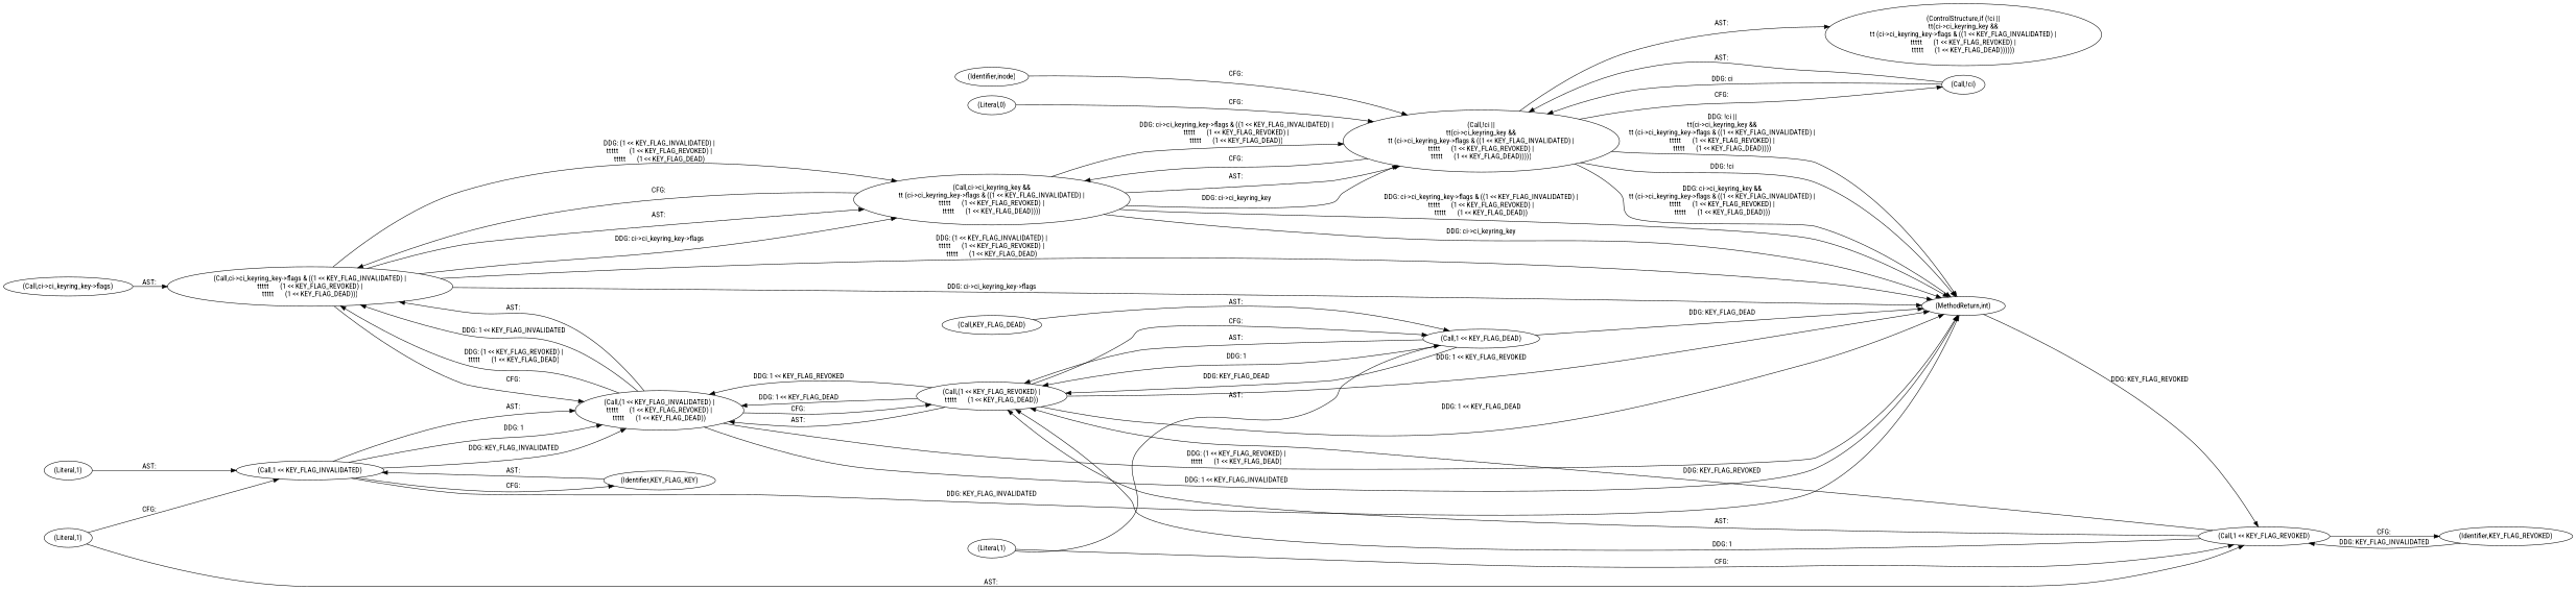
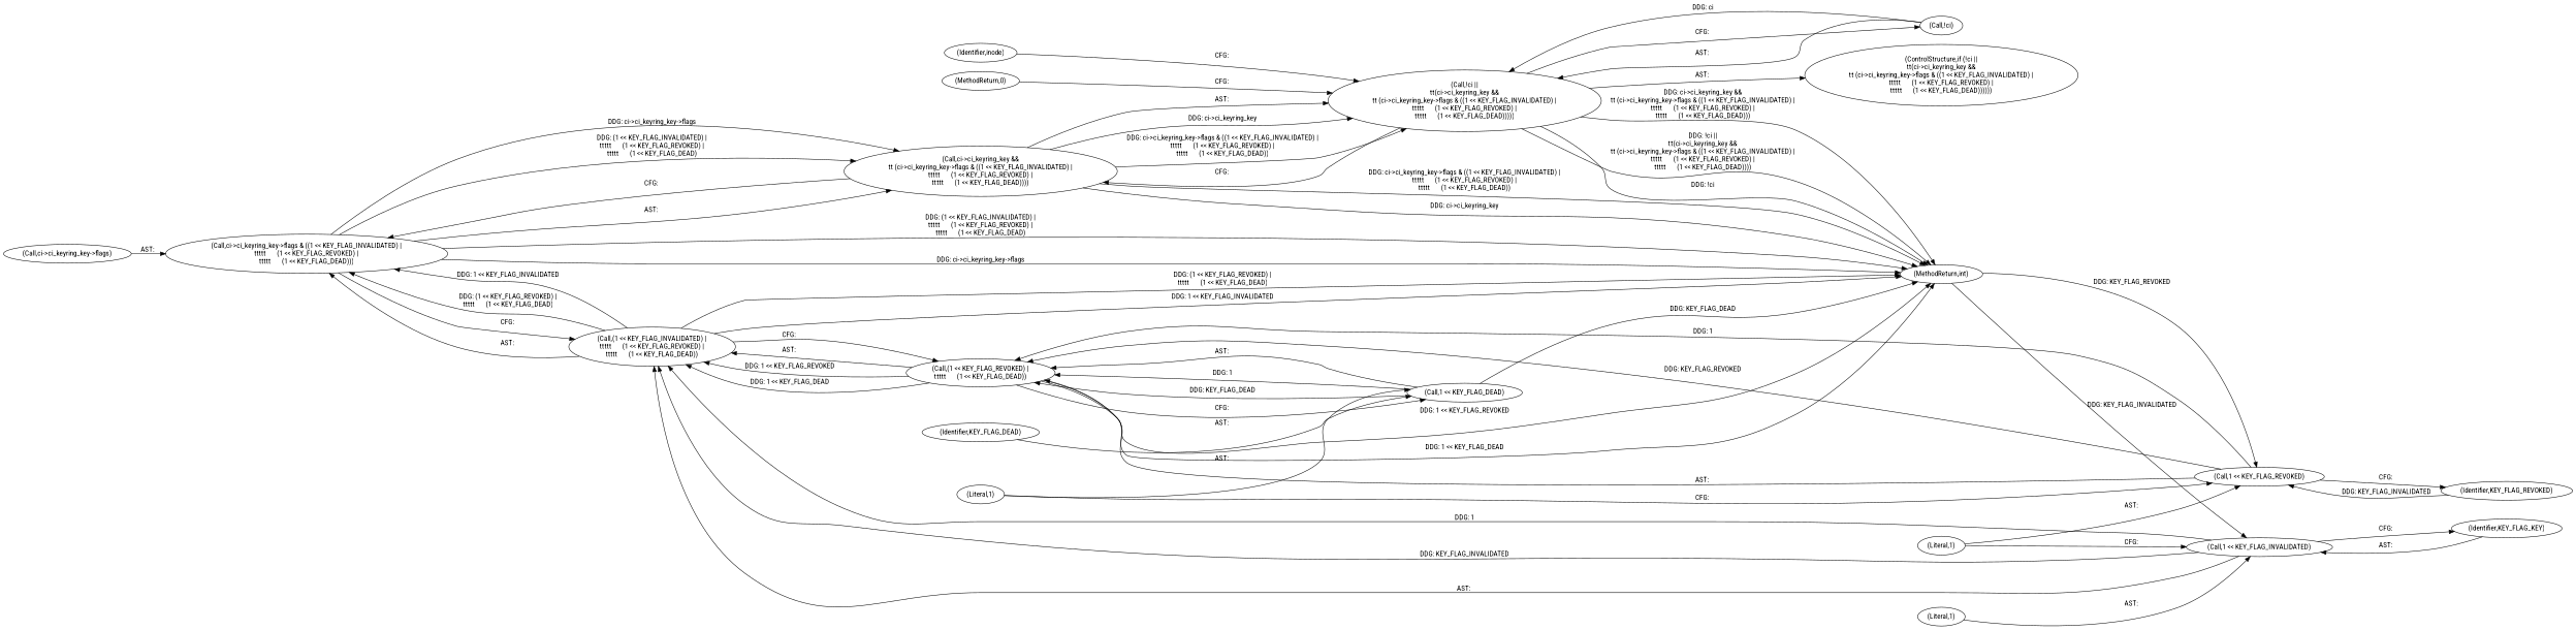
  digraph {
    fontname="Roboto Condensed"
    rankdir=LR
    node [fontname="Roboto Condensed"]
    edge [fontname="Roboto Condensed"]
    n1 [label="(Call,ci->ci_keyring_key->flags & ((1 << KEY_FLAG_INVALIDATED) |\n\t\t\t\t\t       (1 << KEY_FLAG_REVOKED) |\n\t\t\t\t\t       (1 << KEY_FLAG_DEAD)))"]
    n2 [label="(Call,(1 << KEY_FLAG_INVALIDATED) |\n\t\t\t\t\t       (1 << KEY_FLAG_REVOKED) |\n\t\t\t\t\t       (1 << KEY_FLAG_DEAD))"]
    n3 [label="(Call,ci->ci_keyring_key &&\n\t\t (ci->ci_keyring_key->flags & ((1 << KEY_FLAG_INVALIDATED) |\n\t\t\t\t\t       (1 << KEY_FLAG_REVOKED) |\n\t\t\t\t\t       (1 << KEY_FLAG_DEAD))))"]
    n4 [label="(MethodReturn,int)"]
    n5 [label="(Call,(1 << KEY_FLAG_REVOKED) |\n\t\t\t\t\t       (1 << KEY_FLAG_DEAD))"]
    n6 [label="(Call,!ci ||\n\t\t(ci->ci_keyring_key &&\n\t\t (ci->ci_keyring_key->flags & ((1 << KEY_FLAG_INVALIDATED) |\n\t\t\t\t\t       (1 << KEY_FLAG_REVOKED) |\n\t\t\t\t\t       (1 << KEY_FLAG_DEAD)))))"]
    n7 [label="(Call,1 << KEY_FLAG_REVOKED)"]
    n8 [label="(Call,1 << KEY_FLAG_DEAD)"]
    n9 [label="(Call,1 << KEY_FLAG_INVALIDATED)"]
    n10 [label="(Identifier,KEY_FLAG_KEY)"]
    n11 [label="(Identifier,KEY_FLAG_REVOKED)"]
-   n12 [label="(Call,KEY_FLAG_DEAD)"]
+   n12 [label="(Identifier,KEY_FLAG_DEAD)"]
    n13 [label="(ControlStructure,if (!ci ||\n\t\t(ci->ci_keyring_key &&\n\t\t (ci->ci_keyring_key->flags & ((1 << KEY_FLAG_INVALIDATED) |\n\t\t\t\t\t       (1 << KEY_FLAG_REVOKED) |\n\t\t\t\t\t       (1 << KEY_FLAG_DEAD))))))"]
    n14 [label="(Call,!ci)"]
    n15 [label="(Literal,1)"]
    n16 [label="(Literal,1)"]
    n17 [label="(Identifier,inode)"]
-   n18 [label="(Literal,0)"]
+   n18 [label="(MethodReturn,0)"]
    n19 [label="(Literal,1)"]
    n20 [label="(Call,ci->ci_keyring_key->flags)"]
    n1 -> n2 [label="CFG: "]
    n1 -> n3 [label="AST: "]
    n1 -> n3 [label="DDG: ci->ci_keyring_key->flags"]
    n1 -> n3 [label="DDG: (1 << KEY_FLAG_INVALIDATED) |\n\t\t\t\t\t       (1 << KEY_FLAG_REVOKED) |\n\t\t\t\t\t       (1 << KEY_FLAG_DEAD)"]
    n1 -> n4 [label="DDG: (1 << KEY_FLAG_INVALIDATED) |\n\t\t\t\t\t       (1 << KEY_FLAG_REVOKED) |\n\t\t\t\t\t       (1 << KEY_FLAG_DEAD)"]
    n1 -> n4 [label="DDG: ci->ci_keyring_key->flags"]
    n2 -> n1 [label="AST: "]
    n2 -> n1 [label="DDG: 1 << KEY_FLAG_INVALIDATED"]
    n2 -> n1 [label="DDG: (1 << KEY_FLAG_REVOKED) |\n\t\t\t\t\t       (1 << KEY_FLAG_DEAD)"]
    n2 -> n4 [label="DDG: (1 << KEY_FLAG_REVOKED) |\n\t\t\t\t\t       (1 << KEY_FLAG_DEAD)"]
    n2 -> n4 [label="DDG: 1 << KEY_FLAG_INVALIDATED"]
    n2 -> n5 [label="CFG: "]
    n3 -> n1 [label="CFG: "]
    n3 -> n4 [label="DDG: ci->ci_keyring_key->flags & ((1 << KEY_FLAG_INVALIDATED) |\n\t\t\t\t\t       (1 << KEY_FLAG_REVOKED) |\n\t\t\t\t\t       (1 << KEY_FLAG_DEAD))"]
    n3 -> n4 [label="DDG: ci->ci_keyring_key"]
    n3 -> n6 [label="AST: "]
    n3 -> n6 [label="DDG: ci->ci_keyring_key"]
    n3 -> n6 [label="DDG: ci->ci_keyring_key->flags & ((1 << KEY_FLAG_INVALIDATED) |\n\t\t\t\t\t       (1 << KEY_FLAG_REVOKED) |\n\t\t\t\t\t       (1 << KEY_FLAG_DEAD))"]
    n4 -> n7 [label="DDG: KEY_FLAG_REVOKED"]
    n5 -> n2 [label="AST: "]
    n5 -> n2 [label="DDG: 1 << KEY_FLAG_REVOKED"]
    n5 -> n2 [label="DDG: 1 << KEY_FLAG_DEAD"]
    n5 -> n4 [label="DDG: 1 << KEY_FLAG_REVOKED"]
    n5 -> n4 [label="DDG: 1 << KEY_FLAG_DEAD"]
    n5 -> n8 [label="CFG: "]
    n6 -> n3 [label="CFG: "]
    n6 -> n4 [label="DDG: !ci"]
    n6 -> n4 [label="DDG: ci->ci_keyring_key &&\n\t\t (ci->ci_keyring_key->flags & ((1 << KEY_FLAG_INVALIDATED) |\n\t\t\t\t\t       (1 << KEY_FLAG_REVOKED) |\n\t\t\t\t\t       (1 << KEY_FLAG_DEAD)))"]
    n6 -> n4 [label="DDG: !ci ||\n\t\t(ci->ci_keyring_key &&\n\t\t (ci->ci_keyring_key->flags & ((1 << KEY_FLAG_INVALIDATED) |\n\t\t\t\t\t       (1 << KEY_FLAG_REVOKED) |\n\t\t\t\t\t       (1 << KEY_FLAG_DEAD))))"]
    n6 -> n13 [label="AST: "]
    n6 -> n14 [label="CFG: "]
    n7 -> n5 [label="AST: "]
    n7 -> n5 [label="DDG: 1"]
    n7 -> n5 [label="DDG: KEY_FLAG_REVOKED"]
    n7 -> n11 [label="CFG: "]
    n8 -> n4 [label="DDG: KEY_FLAG_DEAD"]
    n8 -> n5 [label="AST: "]
    n8 -> n5 [label="DDG: 1"]
    n8 -> n5 [label="DDG: KEY_FLAG_DEAD"]
    n9 -> n2 [label="AST: "]
    n9 -> n2 [label="DDG: 1"]
    n9 -> n2 [label="DDG: KEY_FLAG_INVALIDATED"]
-   n9 -> n4 [label="DDG: KEY_FLAG_INVALIDATED"]
+   n4 -> n9 [label="DDG: KEY_FLAG_INVALIDATED"]
    n9 -> n10 [label="CFG: "]
    n10 -> n9 [label="AST: "]
    n11 -> n7 [label="DDG: KEY_FLAG_INVALIDATED"]
    n12 -> n8 [label="AST: "]
    n14 -> n6 [label="AST: "]
    n14 -> n6 [label="DDG: ci"]
    n15 -> n9 [label="AST: "]
    n16 -> n7 [label="AST: "]
    n16 -> n9 [label="CFG: "]
    n17 -> n6 [label="CFG: "]
    n18 -> n6 [label="CFG: "]
    n19 -> n7 [label="CFG: "]
    n19 -> n8 [label="AST: "]
    n20 -> n1 [label="AST: "]
  }
